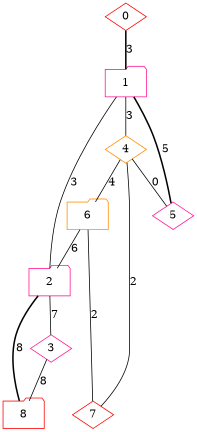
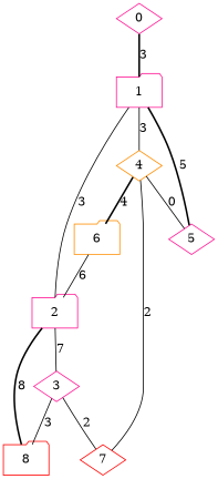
  graph {
    node [color=deeppink shape=diamond weight=1]
    edge [style=solid]
-   0 [color=red]
+   0
    1 [shape=folder]
    2 [shape=folder]
    4 [color=darkorange]
    5
    3
    8 [color=red shape=folder weight=4]
    6 [color=darkorange shape=folder]
    7 [color=red]
    0 -- 1 [label=3 style=bold]
    1 -- 2 [label=3]
    1 -- 4 [label=3]
    1 -- 5 [label=5 style=bold]
    2 -- 3 [label=7]
    2 -- 8 [label=8 style=bold]
    4 -- 5 [label=0]
-   4 -- 6 [label=4]
+   4 -- 6 [label=4 style=bold]
    4 -- 7 [label=2]
-   3 -- 8 [label=8]
+   3 -- 8 [label=3]
    6 -- 2 [label=6]
-   6 -- 7 [label=2]
+   3 -- 7 [label=2]
  }
